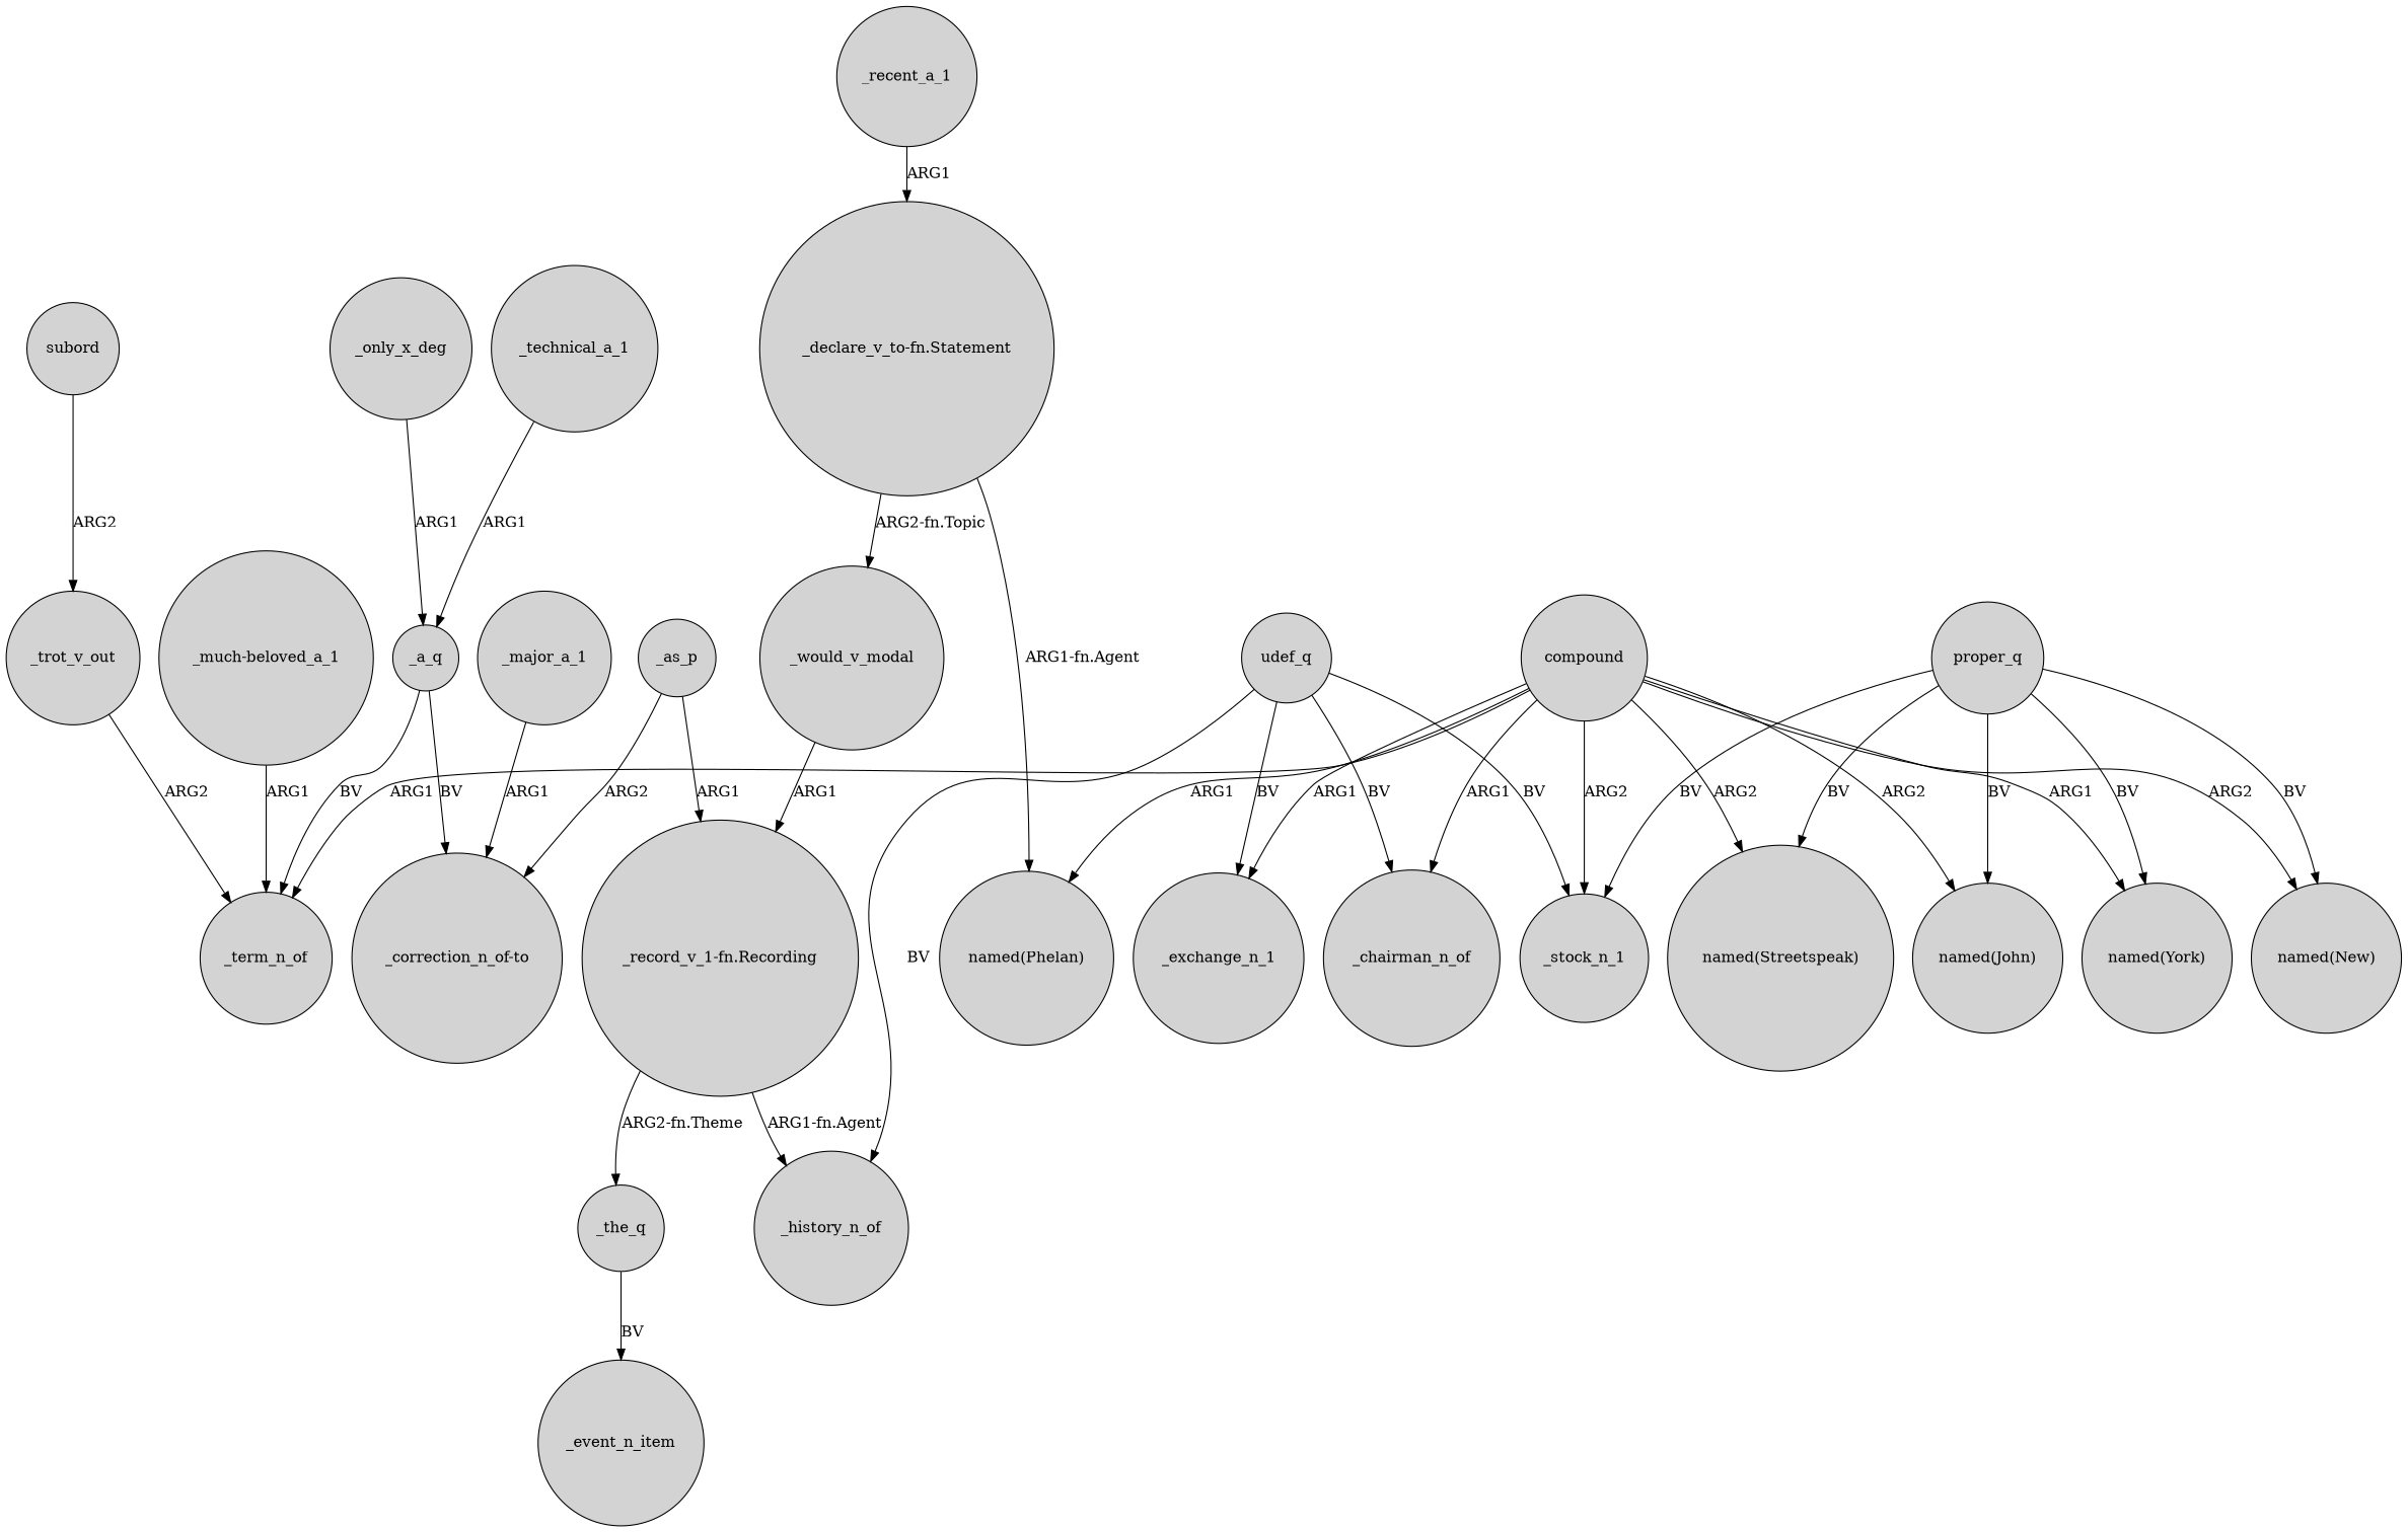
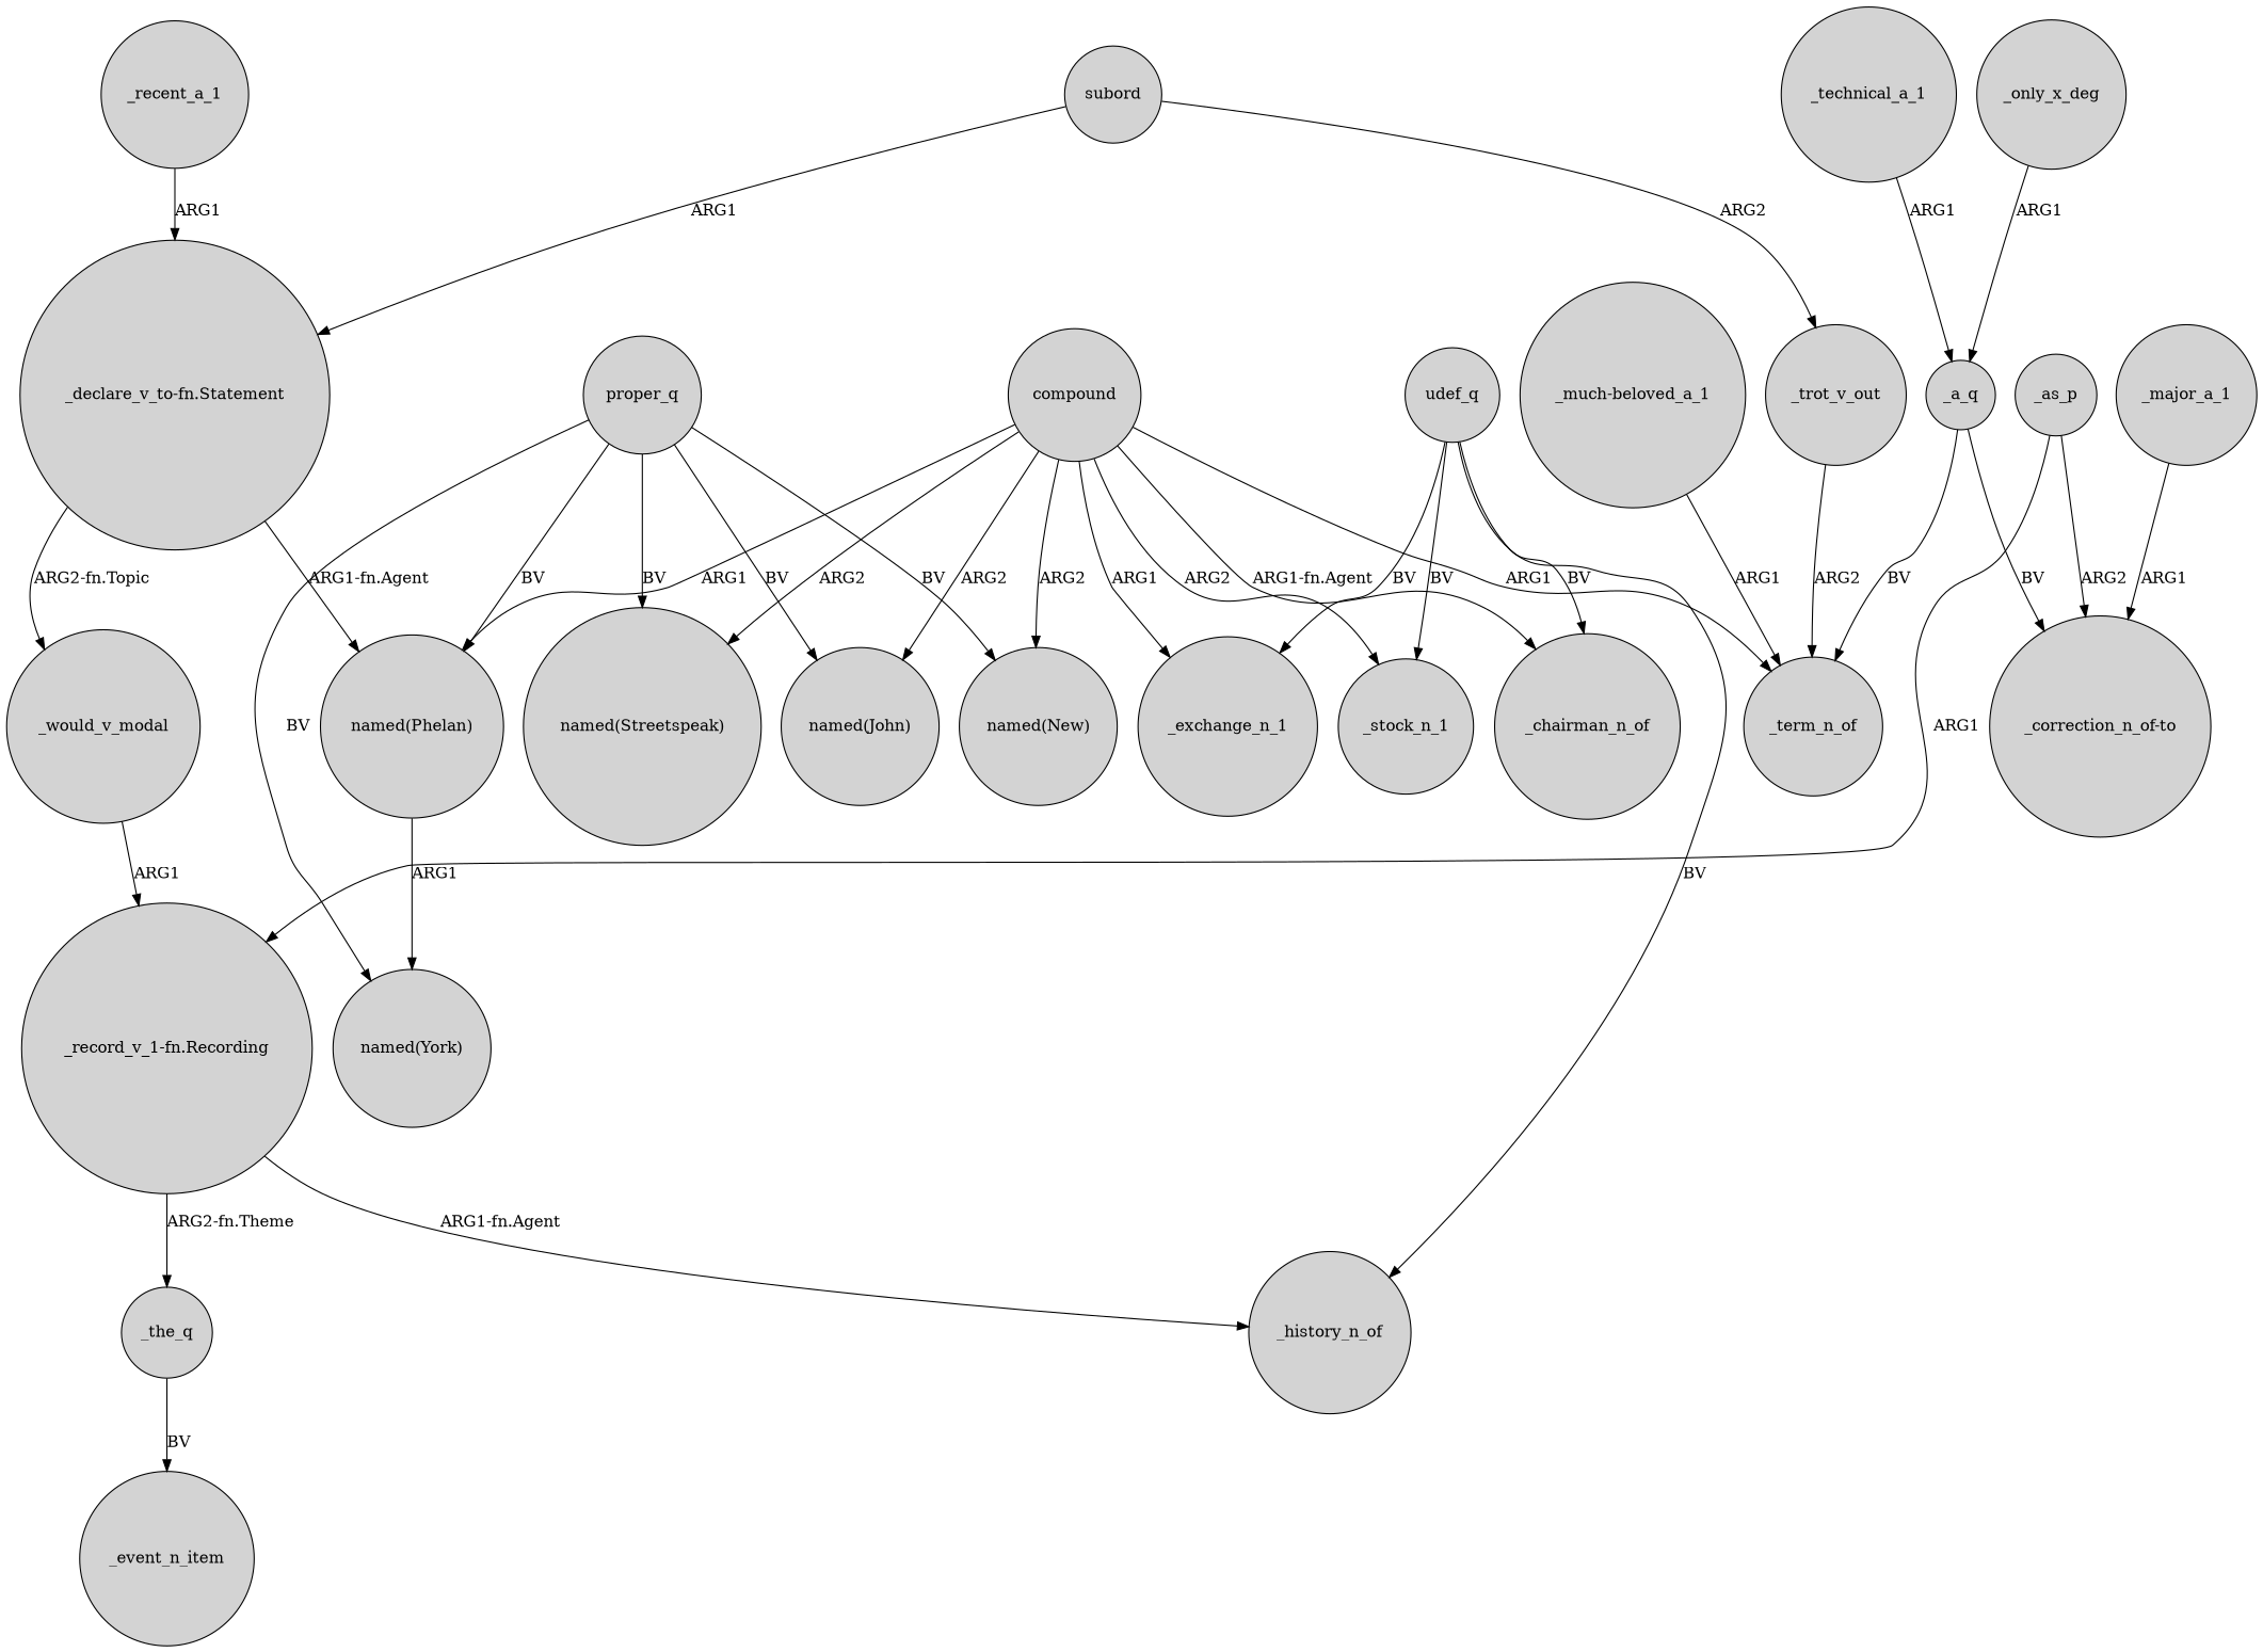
  digraph {
    node [shape=circle style=filled]
    compound
    _term_n_of
    "named(John)"
    "named(New)"
    _chairman_n_of
    "named(Streetspeak)"
    "named(Phelan)"
    _stock_n_1
    "named(York)"
    _exchange_n_1
    subord
    "_declare_v_to-fn.Statement"
    _trot_v_out
    _would_v_modal
    "_record_v_1-fn.Recording"
    "_much-beloved_a_1"
    _history_n_of
    _the_q
    _as_p
    "_correction_n_of-to"
    udef_q
    proper_q
    _a_q
    _recent_a_1
    _technical_a_1
    _only_x_deg
    _major_a_1
    _event_n_item
    compound -> _term_n_of [label=ARG1]
    compound -> "named(John)" [label=ARG2]
    compound -> "named(New)" [label=ARG2]
-   compound -> _chairman_n_of [label=ARG1]
+   compound -> _chairman_n_of [label="ARG1-fn.Agent"]
    compound -> "named(Streetspeak)" [label=ARG2]
    compound -> "named(Phelan)" [label=ARG1]
    compound -> _stock_n_1 [label=ARG2]
-   compound -> "named(York)" [label=ARG1]
+   "named(Phelan)" -> "named(York)" [label=ARG1]
    compound -> _exchange_n_1 [label=ARG1]
+   subord -> "_declare_v_to-fn.Statement" [label=ARG1]
    subord -> _trot_v_out [label=ARG2]
    "_declare_v_to-fn.Statement" -> "named(Phelan)" [label="ARG1-fn.Agent"]
    "_declare_v_to-fn.Statement" -> _would_v_modal [label="ARG2-fn.Topic"]
    _trot_v_out -> _term_n_of [label=ARG2]
    _would_v_modal -> "_record_v_1-fn.Recording" [label=ARG1]
    "_record_v_1-fn.Recording" -> _history_n_of [label="ARG1-fn.Agent"]
    "_record_v_1-fn.Recording" -> _the_q [label="ARG2-fn.Theme"]
    "_much-beloved_a_1" -> _term_n_of [label=ARG1]
    _the_q -> _event_n_item [label=BV]
    _as_p -> "_record_v_1-fn.Recording" [label=ARG1]
    _as_p -> "_correction_n_of-to" [label=ARG2]
    udef_q -> _chairman_n_of [label=BV]
    udef_q -> _stock_n_1 [label=BV]
    udef_q -> _exchange_n_1 [label=BV]
    udef_q -> _history_n_of [label=BV]
    proper_q -> "named(John)" [label=BV]
    proper_q -> "named(New)" [label=BV]
    proper_q -> "named(Streetspeak)" [label=BV]
-   proper_q -> _stock_n_1 [label=BV]
+   proper_q -> "named(Phelan)" [label=BV]
    proper_q -> "named(York)" [label=BV]
    _a_q -> _term_n_of [label=BV]
    _a_q -> "_correction_n_of-to" [label=BV]
    _recent_a_1 -> "_declare_v_to-fn.Statement" [label=ARG1]
    _technical_a_1 -> _a_q [label=ARG1]
    _only_x_deg -> _a_q [label=ARG1]
    _major_a_1 -> "_correction_n_of-to" [label=ARG1]
  }
